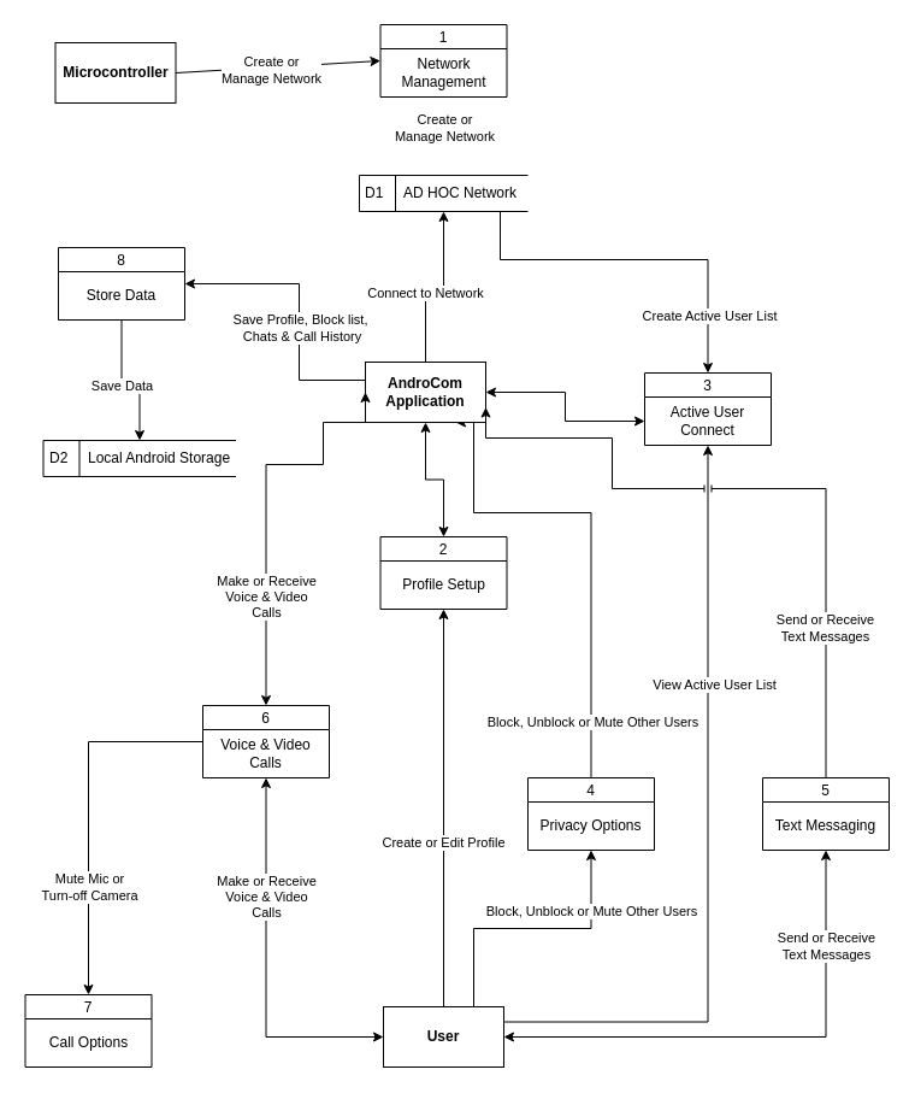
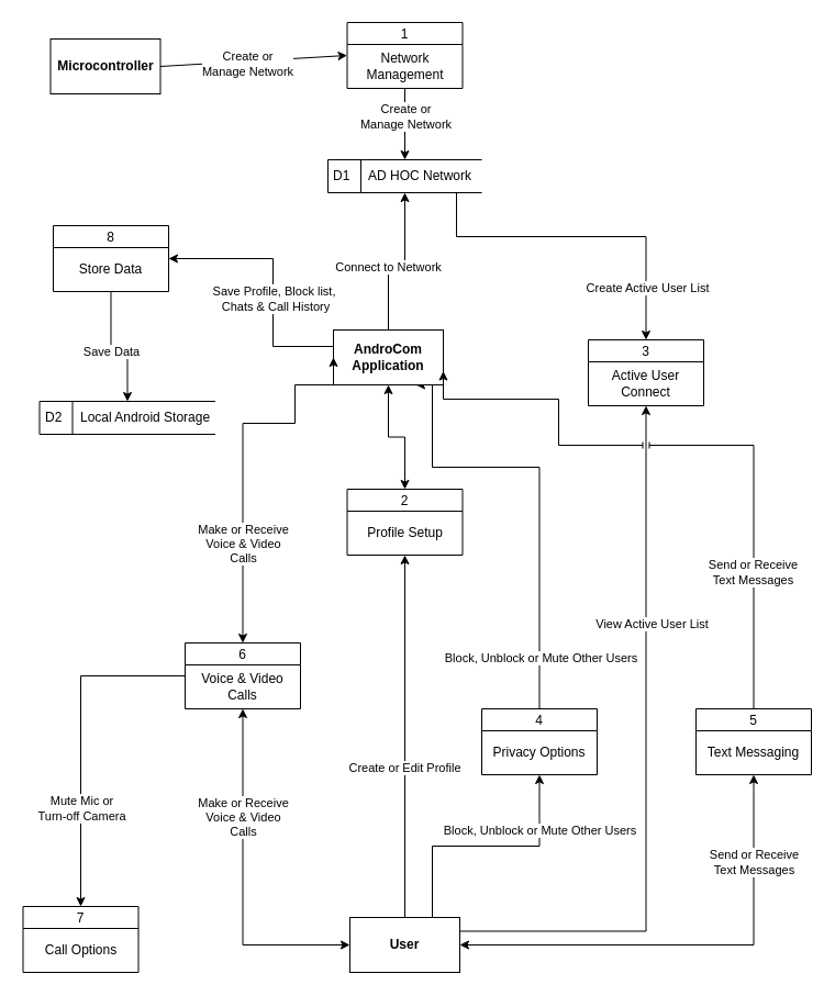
  <mxCell id="0" />
  <mxCell id="1" parent="0" />
  <mxCell id="2" style="rounded=0;orthogonalLoop=1;jettySize=auto;html=1;exitX=1;exitY=0.5;exitDx=0;exitDy=0;entryX=0;entryY=0.25;entryDx=0;entryDy=0;" parent="1" source="4" target="39" edge="1"><mxGeometry relative="1" as="geometry" /></mxCell>
  <mxCell id="3" value="Create or &lt;br&gt;Manage Network&lt;br&gt;" style="edgeLabel;html=1;align=center;verticalAlign=middle;resizable=0;points=[];" parent="2" vertex="1" connectable="0"><mxGeometry x="-0.414" y="-1" relative="1" as="geometry"><mxPoint x="29" y="-1" as="offset" /></mxGeometry></mxCell>
  <mxCell id="4" value="&lt;b&gt;Microcontroller&lt;/b&gt;" style="html=1;dashed=0;whiteSpace=wrap;" parent="1" vertex="1"><mxGeometry x="45.5" y="35" width="100" height="50" as="geometry" /></mxCell>
  <mxCell id="5" value="D1&amp;nbsp; &amp;nbsp; &amp;nbsp;AD HOC Network" style="html=1;dashed=0;whiteSpace=wrap;shape=mxgraph.dfd.dataStoreID;align=left;spacingLeft=3;points=[[0,0],[0.5,0],[1,0],[0,0.5],[1,0.5],[0,1],[0.5,1],[1,1]];" parent="1" vertex="1"><mxGeometry x="298" y="145" width="140" height="30" as="geometry" /></mxCell>
  <mxCell id="6" style="edgeStyle=orthogonalEdgeStyle;rounded=0;orthogonalLoop=1;jettySize=auto;html=1;exitX=0.5;exitY=0;exitDx=0;exitDy=0;entryX=0.5;entryY=1;entryDx=0;entryDy=0;" parent="1" source="13" target="21" edge="1"><mxGeometry relative="1" as="geometry" /></mxCell>
  <mxCell id="7" value="Create or Edit Profile" style="edgeLabel;html=1;align=center;verticalAlign=middle;resizable=0;points=[];" parent="6" vertex="1" connectable="0"><mxGeometry x="-0.167" y="1" relative="1" as="geometry"><mxPoint as="offset" /></mxGeometry></mxCell>
  <mxCell id="8" style="edgeStyle=orthogonalEdgeStyle;rounded=0;orthogonalLoop=1;jettySize=auto;html=1;exitX=0.75;exitY=0;exitDx=0;exitDy=0;entryX=0.5;entryY=1;entryDx=0;entryDy=0;" parent="1" source="13" target="31" edge="1"><mxGeometry relative="1" as="geometry" /></mxCell>
  <mxCell id="9" value="Block, Unblock or Mute Other Users" style="edgeLabel;html=1;align=center;verticalAlign=middle;resizable=0;points=[];" parent="8" vertex="1" connectable="0"><mxGeometry x="0.579" y="-3" relative="1" as="geometry"><mxPoint x="-3" y="3" as="offset" /></mxGeometry></mxCell>
  <mxCell id="10" style="edgeStyle=orthogonalEdgeStyle;rounded=0;orthogonalLoop=1;jettySize=auto;html=1;exitX=1;exitY=0.5;exitDx=0;exitDy=0;entryX=0.5;entryY=1;entryDx=0;entryDy=0;startArrow=classic;startFill=1;" parent="1" source="13" target="37" edge="1"><mxGeometry relative="1" as="geometry" /></mxCell>
  <mxCell id="11" style="edgeStyle=orthogonalEdgeStyle;rounded=0;orthogonalLoop=1;jettySize=auto;html=1;exitX=0;exitY=0.5;exitDx=0;exitDy=0;entryX=0.5;entryY=1;entryDx=0;entryDy=0;startArrow=classic;startFill=1;" parent="1" source="13" target="45" edge="1"><mxGeometry relative="1" as="geometry" /></mxCell>
  <mxCell id="12" value="Make or Receive&lt;br&gt;Voice &amp;amp; Video&lt;br&gt;Calls" style="edgeLabel;html=1;align=center;verticalAlign=middle;resizable=0;points=[];" parent="11" vertex="1" connectable="0"><mxGeometry x="0.369" relative="1" as="geometry"><mxPoint as="offset" /></mxGeometry></mxCell>
  <mxCell id="13" value="&lt;b&gt;User&lt;/b&gt;" style="html=1;dashed=0;whiteSpace=wrap;" parent="1" vertex="1"><mxGeometry x="318" y="835" width="100" height="50" as="geometry" /></mxCell>
  <mxCell id="14" style="edgeStyle=orthogonalEdgeStyle;rounded=0;orthogonalLoop=1;jettySize=auto;html=1;exitX=0.5;exitY=0;exitDx=0;exitDy=0;entryX=0.5;entryY=1;entryDx=0;entryDy=0;" parent="1" source="19" target="5" edge="1"><mxGeometry relative="1" as="geometry" /></mxCell>
  <mxCell id="15" value="Connect to Network" style="edgeLabel;html=1;align=center;verticalAlign=middle;resizable=0;points=[];" parent="14" vertex="1" connectable="0"><mxGeometry x="-0.173" y="1" relative="1" as="geometry"><mxPoint as="offset" /></mxGeometry></mxCell>
  <mxCell id="16" style="edgeStyle=orthogonalEdgeStyle;rounded=0;orthogonalLoop=1;jettySize=auto;html=1;exitX=0.5;exitY=0;exitDx=0;exitDy=0;entryX=0.75;entryY=1;entryDx=0;entryDy=0;" parent="1" source="30" target="19" edge="1"><mxGeometry relative="1" as="geometry"><Array as="points"><mxPoint x="491" y="425" /><mxPoint x="393" y="425" /></Array></mxGeometry></mxCell>
  <mxCell id="17" style="edgeStyle=orthogonalEdgeStyle;rounded=0;orthogonalLoop=1;jettySize=auto;html=1;exitX=0.25;exitY=0;exitDx=0;exitDy=0;entryX=1;entryY=0.25;entryDx=0;entryDy=0;" parent="1" source="19" target="52" edge="1"><mxGeometry relative="1" as="geometry"><Array as="points"><mxPoint x="343" y="315" /><mxPoint x="248" y="315" /><mxPoint x="248" y="231" /></Array></mxGeometry></mxCell>
  <mxCell id="18" value="Save Profile, Block list,&lt;br&gt;&amp;nbsp;Chats &amp;amp; Call History" style="edgeLabel;html=1;align=center;verticalAlign=middle;resizable=0;points=[];" parent="17" vertex="1" connectable="0"><mxGeometry x="0.039" relative="1" as="geometry"><mxPoint y="-13" as="offset" /></mxGeometry></mxCell>
  <mxCell id="19" value="&lt;b&gt;AndroCom Application&lt;/b&gt;" style="html=1;dashed=0;whiteSpace=wrap;" parent="1" vertex="1"><mxGeometry x="303" y="300" width="100" height="50" as="geometry" /></mxCell>
  <mxCell id="20" style="edgeStyle=orthogonalEdgeStyle;rounded=0;orthogonalLoop=1;jettySize=auto;html=1;exitX=0.5;exitY=0;exitDx=0;exitDy=0;entryX=0.5;entryY=1;entryDx=0;entryDy=0;startArrow=classic;startFill=1;" parent="1" source="21" target="19" edge="1"><mxGeometry relative="1" as="geometry" /></mxCell>
  <mxCell id="21" value="2" style="swimlane;fontStyle=0;childLayout=stackLayout;horizontal=1;startSize=20;fillColor=#ffffff;horizontalStack=0;resizeParent=1;resizeParentMax=0;resizeLast=0;collapsible=0;marginBottom=0;swimlaneFillColor=#ffffff;" parent="1" vertex="1"><mxGeometry x="315.5" y="445" width="105" height="60" as="geometry" /></mxCell>
  <mxCell id="22" value="Profile Setup" style="text;html=1;strokeColor=none;fillColor=none;align=center;verticalAlign=middle;whiteSpace=wrap;rounded=0;" parent="21" vertex="1"><mxGeometry y="20" width="105" height="40" as="geometry" /></mxCell>
  <mxCell id="23" value="3" style="swimlane;fontStyle=0;childLayout=stackLayout;horizontal=1;startSize=20;fillColor=#ffffff;horizontalStack=0;resizeParent=1;resizeParentMax=0;resizeLast=0;collapsible=0;marginBottom=0;swimlaneFillColor=#ffffff;" parent="1" vertex="1"><mxGeometry x="535" y="309" width="105" height="60" as="geometry" /></mxCell>
  <mxCell id="24" value="Active User Connect" style="text;html=1;strokeColor=none;fillColor=none;align=center;verticalAlign=middle;whiteSpace=wrap;rounded=0;" parent="23" vertex="1"><mxGeometry y="20" width="105" height="40" as="geometry" /></mxCell>
  <mxCell id="25" style="edgeStyle=orthogonalEdgeStyle;rounded=0;orthogonalLoop=1;jettySize=auto;html=1;exitX=0.643;exitY=1;exitDx=0;exitDy=0;exitPerimeter=0;entryX=0.5;entryY=0;entryDx=0;entryDy=0;" parent="1" target="23" edge="1"><mxGeometry relative="1" as="geometry"><mxPoint x="415.02" y="175" as="sourcePoint" /><mxPoint x="580.5" y="310" as="targetPoint" /><Array as="points"><mxPoint x="415" y="215" /><mxPoint x="588" y="215" /></Array></mxGeometry></mxCell>
  <mxCell id="26" value="Create Active User List" style="edgeLabel;html=1;align=center;verticalAlign=middle;resizable=0;points=[];" parent="25" vertex="1" connectable="0"><mxGeometry x="0.692" y="1" relative="1" as="geometry"><mxPoint as="offset" /></mxGeometry></mxCell>
- <mxCell id="27" style="edgeStyle=orthogonalEdgeStyle;rounded=0;orthogonalLoop=1;jettySize=auto;html=1;exitX=0;exitY=0.5;exitDx=0;exitDy=0;startArrow=classic;startFill=1;" parent="1" source="24" target="19" edge="1"><mxGeometry relative="1" as="geometry" /></mxCell>
  <mxCell id="28" style="edgeStyle=orthogonalEdgeStyle;rounded=0;orthogonalLoop=1;jettySize=auto;html=1;exitX=1;exitY=0.25;exitDx=0;exitDy=0;entryX=0.5;entryY=1;entryDx=0;entryDy=0;" parent="1" source="13" target="24" edge="1"><mxGeometry relative="1" as="geometry"><mxPoint x="588" y="405" as="targetPoint" /><Array as="points"><mxPoint x="588" y="847" /></Array></mxGeometry></mxCell>
  <mxCell id="29" value="View Active User List" style="edgeLabel;html=1;align=center;verticalAlign=middle;resizable=0;points=[];" parent="28" vertex="1" connectable="0"><mxGeometry x="0.391" y="-4" relative="1" as="geometry"><mxPoint x="1" y="1" as="offset" /></mxGeometry></mxCell>
  <mxCell id="30" value="4" style="swimlane;fontStyle=0;childLayout=stackLayout;horizontal=1;startSize=20;fillColor=#ffffff;horizontalStack=0;resizeParent=1;resizeParentMax=0;resizeLast=0;collapsible=0;marginBottom=0;swimlaneFillColor=#ffffff;" parent="1" vertex="1"><mxGeometry x="438" y="645" width="105" height="60" as="geometry" /></mxCell>
  <mxCell id="31" value="Privacy Options" style="text;html=1;strokeColor=none;fillColor=none;align=center;verticalAlign=middle;whiteSpace=wrap;rounded=0;" parent="30" vertex="1"><mxGeometry y="20" width="105" height="40" as="geometry" /></mxCell>
  <mxCell id="32" value="Block, Unblock or Mute Other Users" style="edgeLabel;html=1;align=center;verticalAlign=middle;resizable=0;points=[];" parent="1" vertex="1" connectable="0"><mxGeometry x="491.541" y="598.553" as="geometry" /></mxCell>
  <mxCell id="33" value="D2&amp;nbsp; &amp;nbsp; &amp;nbsp;Local Android Storage" style="html=1;dashed=0;whiteSpace=wrap;shape=mxgraph.dfd.dataStoreID;align=left;spacingLeft=3;points=[[0,0],[0.5,0],[1,0],[0,0.5],[1,0.5],[0,1],[0.5,1],[1,1]];" parent="1" vertex="1"><mxGeometry x="35.5" y="365" width="160" height="30" as="geometry" /></mxCell>
  <mxCell id="34" style="edgeStyle=orthogonalEdgeStyle;rounded=0;orthogonalLoop=1;jettySize=auto;html=1;exitX=0.5;exitY=0;exitDx=0;exitDy=0;entryX=1;entryY=0.75;entryDx=0;entryDy=0;jumpStyle=line;startArrow=classic;startFill=1;" parent="1" target="19" edge="1"><mxGeometry relative="1" as="geometry"><mxPoint x="418" y="405" as="targetPoint" /><mxPoint x="685.5" y="687.5" as="sourcePoint" /><Array as="points"><mxPoint x="685" y="405" /><mxPoint x="508" y="405" /><mxPoint x="508" y="363" /></Array></mxGeometry></mxCell>
  <mxCell id="35" value="Send or Receive&lt;br&gt;Text Messages" style="edgeLabel;html=1;align=center;verticalAlign=middle;resizable=0;points=[];" parent="34" vertex="1" connectable="0"><mxGeometry x="-0.471" y="1" relative="1" as="geometry"><mxPoint as="offset" /></mxGeometry></mxCell>
  <mxCell id="36" value="5" style="swimlane;fontStyle=0;childLayout=stackLayout;horizontal=1;startSize=20;fillColor=#ffffff;horizontalStack=0;resizeParent=1;resizeParentMax=0;resizeLast=0;collapsible=0;marginBottom=0;swimlaneFillColor=#ffffff;" parent="1" vertex="1"><mxGeometry x="633" y="645" width="105" height="60" as="geometry" /></mxCell>
  <mxCell id="37" value="Text Messaging" style="text;html=1;strokeColor=none;fillColor=none;align=center;verticalAlign=middle;whiteSpace=wrap;rounded=0;" parent="36" vertex="1"><mxGeometry y="20" width="105" height="40" as="geometry" /></mxCell>
  <mxCell id="38" value="1" style="swimlane;fontStyle=0;childLayout=stackLayout;horizontal=1;startSize=20;fillColor=#ffffff;horizontalStack=0;resizeParent=1;resizeParentMax=0;resizeLast=0;collapsible=0;marginBottom=0;swimlaneFillColor=#ffffff;" parent="1" vertex="1"><mxGeometry x="315.5" y="20" width="105" height="60" as="geometry" /></mxCell>
  <mxCell id="39" value="Network Management" style="text;html=1;strokeColor=none;fillColor=none;align=center;verticalAlign=middle;whiteSpace=wrap;rounded=0;" parent="38" vertex="1"><mxGeometry y="20" width="105" height="40" as="geometry" /></mxCell>
+ <mxCell id="40" style="rounded=0;orthogonalLoop=1;jettySize=auto;html=1;exitX=0.5;exitY=1;exitDx=0;exitDy=0;entryX=0.5;entryY=0;entryDx=0;entryDy=0;edgeStyle=orthogonalEdgeStyle;" parent="1" source="39" target="5" edge="1"><mxGeometry relative="1" as="geometry" /></mxCell>
  <mxCell id="41" value="Create or &lt;br&gt;Manage Network&lt;br&gt;" style="edgeLabel;html=1;align=center;verticalAlign=middle;resizable=0;points=[];" parent="1" vertex="1" connectable="0"><mxGeometry x="368" y="105.002" as="geometry" /></mxCell>
  <mxCell id="42" value="Send or Receive&lt;br&gt;Text Messages" style="edgeLabel;html=1;align=center;verticalAlign=middle;resizable=0;points=[];" parent="1" vertex="1" connectable="0"><mxGeometry x="685.495" y="784.998" as="geometry" /></mxCell>
  <mxCell id="43" style="edgeStyle=orthogonalEdgeStyle;rounded=0;orthogonalLoop=1;jettySize=auto;html=1;exitX=0.5;exitY=0;exitDx=0;exitDy=0;entryX=0;entryY=0.5;entryDx=0;entryDy=0;startArrow=classic;startFill=1;" parent="1" source="44" target="19" edge="1"><mxGeometry relative="1" as="geometry"><Array as="points"><mxPoint x="221" y="385" /><mxPoint x="268" y="385" /><mxPoint x="268" y="350" /></Array></mxGeometry></mxCell>
  <mxCell id="44" value="6" style="swimlane;fontStyle=0;childLayout=stackLayout;horizontal=1;startSize=20;fillColor=#ffffff;horizontalStack=0;resizeParent=1;resizeParentMax=0;resizeLast=0;collapsible=0;marginBottom=0;swimlaneFillColor=#ffffff;" parent="1" vertex="1"><mxGeometry x="168" y="585" width="105" height="60" as="geometry" /></mxCell>
  <mxCell id="45" value="Voice &amp;amp; Video Calls" style="text;html=1;strokeColor=none;fillColor=none;align=center;verticalAlign=middle;whiteSpace=wrap;rounded=0;" parent="44" vertex="1"><mxGeometry y="20" width="105" height="40" as="geometry" /></mxCell>
  <mxCell id="46" value="Make or Receive&lt;br&gt;Voice &amp;amp; Video&lt;br&gt;Calls" style="edgeLabel;html=1;align=center;verticalAlign=middle;resizable=0;points=[];" parent="1" vertex="1" connectable="0"><mxGeometry x="220.502" y="494.999" as="geometry" /></mxCell>
  <mxCell id="47" value="7" style="swimlane;fontStyle=0;childLayout=stackLayout;horizontal=1;startSize=20;fillColor=#ffffff;horizontalStack=0;resizeParent=1;resizeParentMax=0;resizeLast=0;collapsible=0;marginBottom=0;swimlaneFillColor=#ffffff;" parent="1" vertex="1"><mxGeometry x="20.5" y="825" width="105" height="60" as="geometry" /></mxCell>
  <mxCell id="48" value="Call Options" style="text;html=1;strokeColor=none;fillColor=none;align=center;verticalAlign=middle;whiteSpace=wrap;rounded=0;" parent="47" vertex="1"><mxGeometry y="20" width="105" height="40" as="geometry" /></mxCell>
  <mxCell id="49" style="rounded=0;orthogonalLoop=1;jettySize=auto;html=1;exitX=0;exitY=0.25;exitDx=0;exitDy=0;entryX=0.5;entryY=0;entryDx=0;entryDy=0;edgeStyle=orthogonalEdgeStyle;" parent="1" source="45" target="47" edge="1"><mxGeometry relative="1" as="geometry" /></mxCell>
  <mxCell id="50" value="Mute Mic or &lt;br&gt;Turn-off Camera" style="edgeLabel;html=1;align=center;verticalAlign=middle;resizable=0;points=[];" parent="49" vertex="1" connectable="0"><mxGeometry x="-0.1" relative="1" as="geometry"><mxPoint y="78" as="offset" /></mxGeometry></mxCell>
  <mxCell id="51" value="8" style="swimlane;fontStyle=0;childLayout=stackLayout;horizontal=1;startSize=20;fillColor=#ffffff;horizontalStack=0;resizeParent=1;resizeParentMax=0;resizeLast=0;collapsible=0;marginBottom=0;swimlaneFillColor=#ffffff;" parent="1" vertex="1"><mxGeometry x="48" y="205" width="105" height="60" as="geometry" /></mxCell>
  <mxCell id="52" value="Store Data" style="text;html=1;strokeColor=none;fillColor=none;align=center;verticalAlign=middle;whiteSpace=wrap;rounded=0;" parent="51" vertex="1"><mxGeometry y="20" width="105" height="40" as="geometry" /></mxCell>
  <mxCell id="53" style="rounded=0;orthogonalLoop=1;jettySize=auto;html=1;exitX=0.5;exitY=1;exitDx=0;exitDy=0;entryX=0.5;entryY=0;entryDx=0;entryDy=0;edgeStyle=orthogonalEdgeStyle;" parent="1" source="52" target="33" edge="1"><mxGeometry relative="1" as="geometry" /></mxCell>
  <mxCell id="54" value="Save Data" style="edgeLabel;html=1;align=center;verticalAlign=middle;resizable=0;points=[];" parent="53" vertex="1" connectable="0"><mxGeometry x="-0.426" relative="1" as="geometry"><mxPoint y="21" as="offset" /></mxGeometry></mxCell>
